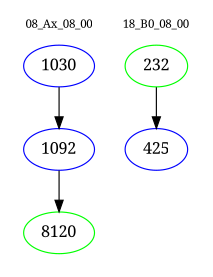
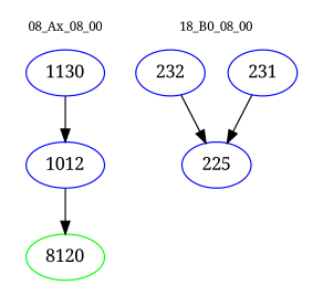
  digraph {
    fontname="Noto Serif"
    node [color=blue fontname="Noto Serif"]
    edge [color=black fontname="Noto Serif"]
-   n1 [label=1030]
-   n2 [label=1092]
+   n1 [label=1130]
+   n2 [label=1012]
    n3 [color=green label=8120]
-   n5 [label=425]
-   n6 [color=green label=232]
+   n4 [label=231]
+   n5 [label=225]
+   n6 [label=232]
    subgraph cluster_1 {
      color=white
      fontsize=10
      label="08_Ax_08_00"
      n1
      n2
      n3
    }
    subgraph cluster_2 {
      color=white
      fontsize=10
      label="18_B0_08_00"
+     n4
      n5
      n6
    }
    n1 -> n2
    n2 -> n3
+   n4 -> n5
    n6 -> n5
  }
